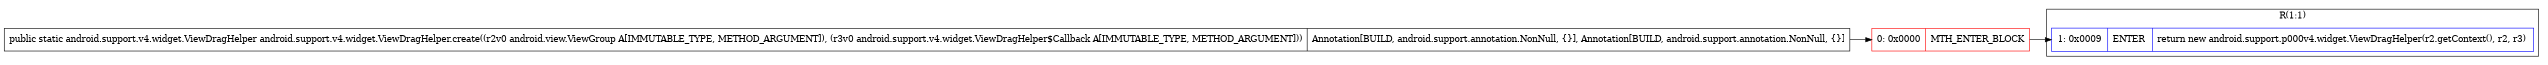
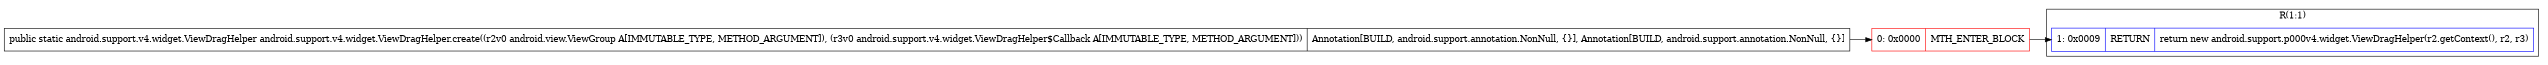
  digraph {
    rankdir=LR
    node [shape=record]
-   n1 [color=blue label="{1\:\ 0x0009|ENTER\l|return new android.support.p000v4.widget.ViewDragHelper(r2.getContext(), r2, r3)\l}"]
+   n1 [color=blue label="{1\:\ 0x0009|RETURN\l|return new android.support.p000v4.widget.ViewDragHelper(r2.getContext(), r2, r3)\l}"]
    n2 [color=red label="{0\:\ 0x0000|MTH_ENTER_BLOCK\l}"]
    n3 [label="{public static android.support.v4.widget.ViewDragHelper android.support.v4.widget.ViewDragHelper.create((r2v0 android.view.ViewGroup A[IMMUTABLE_TYPE, METHOD_ARGUMENT]), (r3v0 android.support.v4.widget.ViewDragHelper$Callback A[IMMUTABLE_TYPE, METHOD_ARGUMENT]))  | Annotation[BUILD, android.support.annotation.NonNull, \{\}], Annotation[BUILD, android.support.annotation.NonNull, \{\}]\l}"]
    subgraph cluster_1 {
      label="R(1:1)"
      n1
    }
    n2 -> n1
    n3 -> n2
  }
